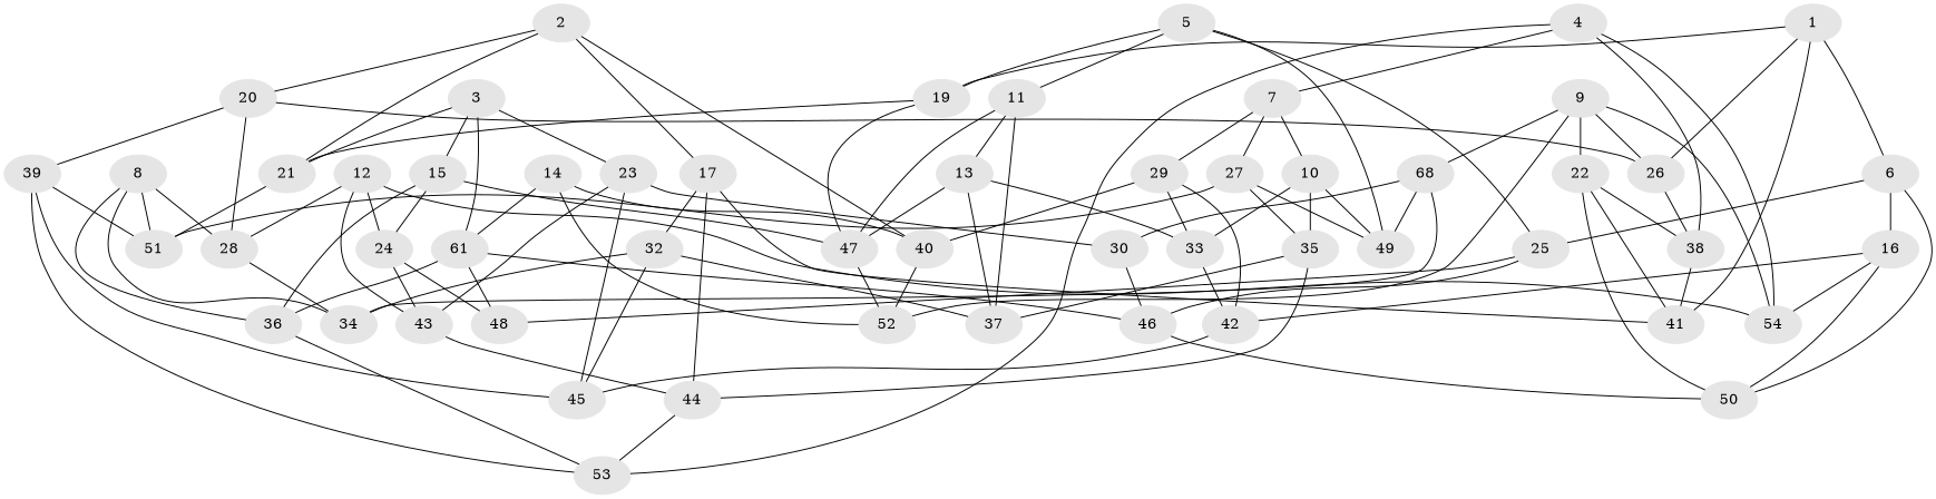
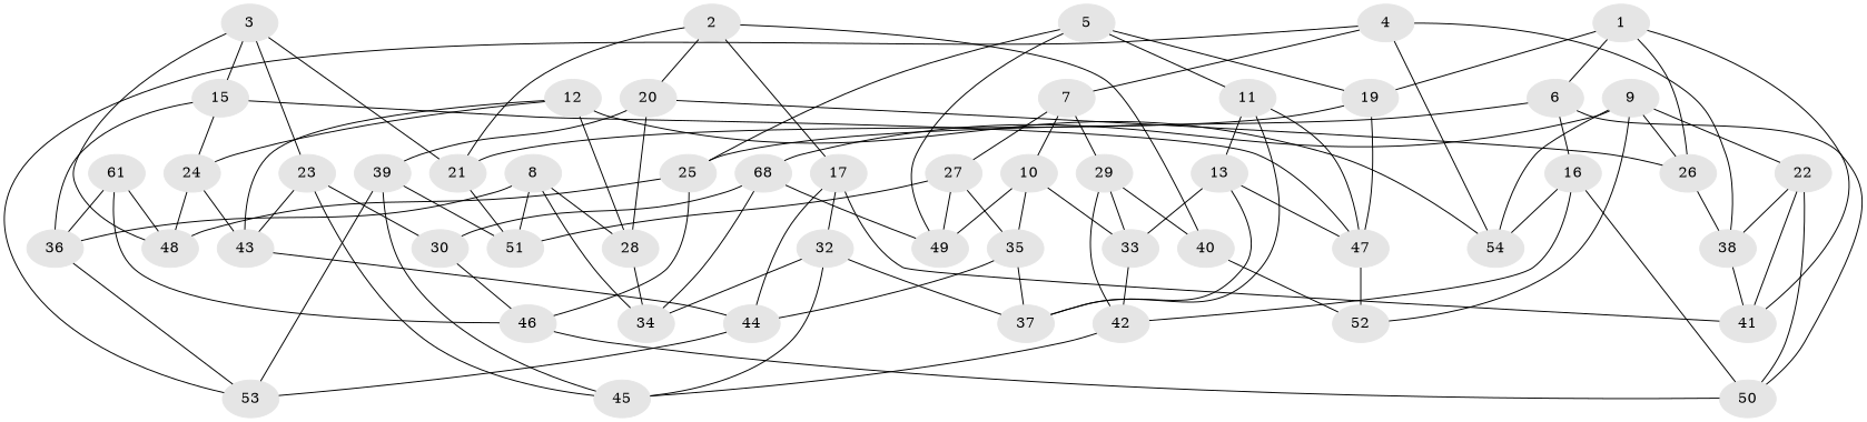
  graph {
    node [color=gray90 style=filled]
    1
    6
    19
    26
    41
    25
    16
    50
    21
    47
    38
    2
    17
    20
    40
    32
    44
    28
    39
    51
    52
    3
    15
    23
    48
    36
    24
    43
    30
    45
    4
    7
    53
    54
    10
    27
    29
    5
    11
    49
    13
    37
    46
    42
    33
    35
    8
    34
    9
    n50 [label=68]
    22
    12
-   14
    n54 [label=61]
    1 -- 6
    1 -- 19
    1 -- 26
    1 -- 41
    6 -- 25
    6 -- 16
    6 -- 50
    19 -- 21
    19 -- 47
    26 -- 38
    25 -- 48
    25 -- 46
    16 -- 50
    16 -- 54
    16 -- 42
    21 -- 51
    47 -- 52
    38 -- 41
    2 -- 21
    2 -- 17
    2 -- 20
    2 -- 40
    17 -- 41
    17 -- 32
    17 -- 44
    20 -- 26
    20 -- 28
    20 -- 39
    40 -- 52
    32 -- 45
    32 -- 37
    32 -- 34
    44 -- 53
    28 -- 34
    39 -- 51
    39 -- 45
    39 -- 53
    3 -- 21
    3 -- 15
    3 -- 23
-   3 -- n54
+   3 -- 48
    15 -- 47
    15 -- 36
    15 -- 24
    23 -- 43
    23 -- 30
    23 -- 45
    36 -- 53
    24 -- 48
    24 -- 43
    43 -- 44
    30 -- 46
    4 -- 38
    4 -- 7
    4 -- 53
    4 -- 54
    7 -- 10
    7 -- 27
    7 -- 29
    10 -- 49
    10 -- 33
    10 -- 35
    27 -- 51
    27 -- 49
    27 -- 35
    29 -- 40
    29 -- 42
    29 -- 33
    5 -- 19
    5 -- 25
    5 -- 11
    5 -- 49
    11 -- 47
    11 -- 13
    11 -- 37
    13 -- 47
    13 -- 37
    13 -- 33
    46 -- 50
    42 -- 45
    33 -- 42
    35 -- 44
    35 -- 37
    8 -- 28
    8 -- 51
    8 -- 36
    8 -- 34
    9 -- 26
    9 -- 52
    9 -- 54
    9 -- n50
    9 -- 22
    n50 -- 30
    n50 -- 49
    n50 -- 34
    22 -- 41
    22 -- 50
    22 -- 38
    12 -- 28
    12 -- 24
    12 -- 43
    12 -- 54
-   14 -- 40
-   14 -- 52
-   14 -- n54
    n54 -- 48
    n54 -- 36
    n54 -- 46
  }
